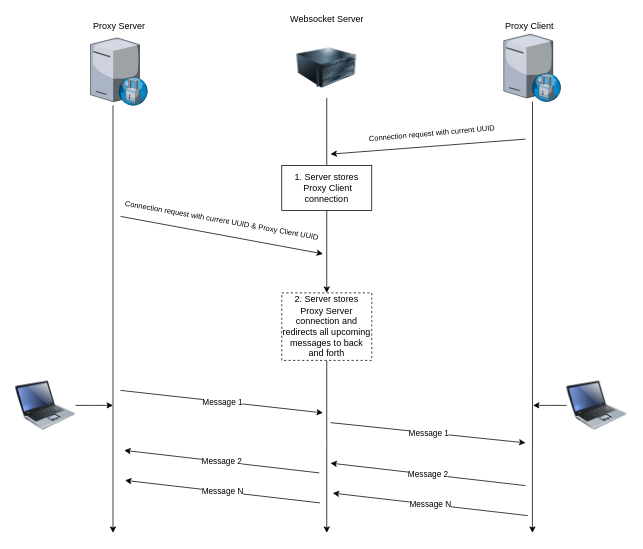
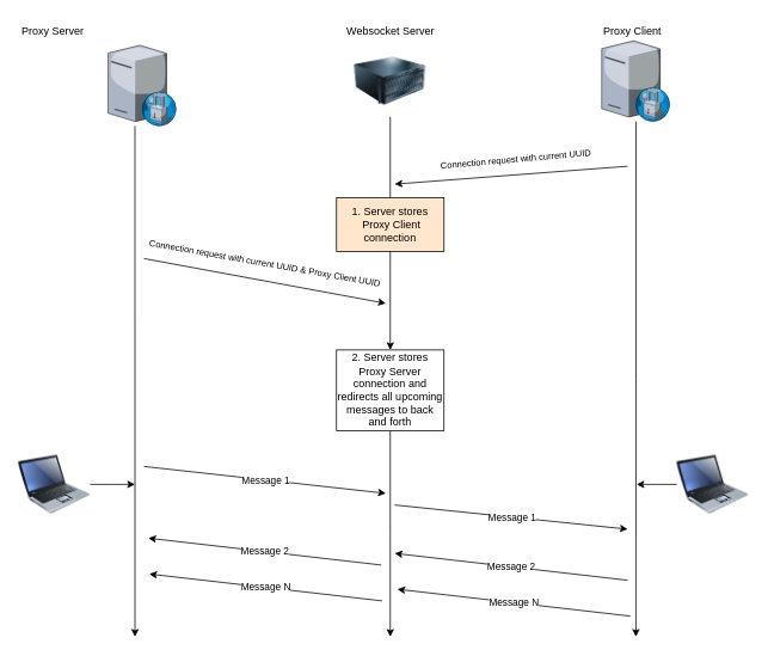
  <mxCell id="0" />
  <mxCell id="1" parent="0" />
  <mxCell id="2" style="edgeStyle=orthogonalEdgeStyle;rounded=0;orthogonalLoop=1;jettySize=auto;html=1;" edge="1" parent="1" source="18"><mxGeometry relative="1" as="geometry"><mxPoint x="435" y="710" as="targetPoint" /></mxGeometry></mxCell>
  <mxCell id="3" value="" style="image;html=1;image=img/lib/clip_art/computers/Server_128x128.png" vertex="1" parent="1"><mxGeometry x="395" y="50" width="80" height="80" as="geometry" /></mxCell>
  <mxCell id="4" style="edgeStyle=orthogonalEdgeStyle;rounded=0;orthogonalLoop=1;jettySize=auto;html=1;exitX=0.392;exitY=1;exitDx=0;exitDy=0;exitPerimeter=0;" edge="1" parent="1" source="31"><mxGeometry relative="1" as="geometry"><mxPoint x="150" y="710" as="targetPoint" /><mxPoint x="210" y="100" as="sourcePoint" /></mxGeometry></mxCell>
  <mxCell id="5" style="edgeStyle=orthogonalEdgeStyle;rounded=0;orthogonalLoop=1;jettySize=auto;html=1;" edge="1" parent="1" source="6"><mxGeometry relative="1" as="geometry"><mxPoint x="150" y="540" as="targetPoint" /></mxGeometry></mxCell>
  <mxCell id="6" value="" style="image;html=1;image=img/lib/clip_art/computers/Laptop_128x128.png" vertex="1" parent="1"><mxGeometry x="20" y="500" width="80" height="80" as="geometry" /></mxCell>
  <mxCell id="7" value="" style="endArrow=classic;html=1;rounded=0;" edge="1" parent="1"><mxGeometry width="50" height="50" relative="1" as="geometry"><mxPoint x="160" y="288" as="sourcePoint" /><mxPoint x="430" y="338" as="targetPoint" /></mxGeometry></mxCell>
  <mxCell id="8" value="&lt;font style=&quot;font-size: 10px;&quot;&gt;Connection request with current UUID &amp;amp; Proxy Client UUID&lt;/font&gt;" style="text;html=1;align=center;verticalAlign=middle;resizable=0;points=[];autosize=1;strokeColor=none;fillColor=none;rotation=10;" vertex="1" parent="1"><mxGeometry x="150" y="278" width="290" height="30" as="geometry" /></mxCell>
- <mxCell id="9" value="Proxy Server" style="text;html=1;align=center;verticalAlign=middle;resizable=0;points=[];autosize=1;strokeColor=none;fillColor=none;" vertex="1" parent="1"><mxGeometry x="113.25" y="20" width="90" height="30" as="geometry" /></mxCell>
- <mxCell id="10" value="Websocket Server" style="text;html=1;align=center;verticalAlign=middle;resizable=0;points=[];autosize=1;strokeColor=none;fillColor=none;" vertex="1" parent="1"><mxGeometry x="375" y="10" width="120" height="30" as="geometry" /></mxCell>
+ <mxCell id="9" value="Proxy Server" style="text;html=1;align=center;verticalAlign=middle;resizable=0;points=[];autosize=1;strokeColor=none;fillColor=none;" vertex="1" parent="1"><mxGeometry x="13.25" y="20" width="90" height="30" as="geometry" /></mxCell>
+ <mxCell id="10" value="Websocket Server" style="text;html=1;align=center;verticalAlign=middle;resizable=0;points=[];autosize=1;strokeColor=none;fillColor=none;" vertex="1" parent="1"><mxGeometry x="375" y="20" width="120" height="30" as="geometry" /></mxCell>
  <mxCell id="11" style="edgeStyle=orthogonalEdgeStyle;rounded=0;orthogonalLoop=1;jettySize=auto;html=1;" edge="1" parent="1" source="12"><mxGeometry relative="1" as="geometry"><mxPoint x="710" y="540" as="targetPoint" /></mxGeometry></mxCell>
  <mxCell id="12" value="" style="image;html=1;image=img/lib/clip_art/computers/Laptop_128x128.png" vertex="1" parent="1"><mxGeometry x="755" y="500" width="80" height="80" as="geometry" /></mxCell>
  <mxCell id="13" value="Proxy Client" style="text;html=1;align=center;verticalAlign=middle;resizable=0;points=[];autosize=1;strokeColor=none;fillColor=none;" vertex="1" parent="1"><mxGeometry x="660" y="20" width="90" height="30" as="geometry" /></mxCell>
  <mxCell id="14" value="&lt;font style=&quot;font-size: 10px;&quot;&gt;Connection request with current UUID&lt;/font&gt;" style="text;html=1;align=center;verticalAlign=middle;resizable=0;points=[];autosize=1;strokeColor=none;fillColor=none;rotation=-5;" vertex="1" parent="1"><mxGeometry x="480" y="162" width="190" height="30" as="geometry" /></mxCell>
  <mxCell id="15" value="" style="endArrow=classic;html=1;rounded=0;" edge="1" parent="1"><mxGeometry width="50" height="50" relative="1" as="geometry"><mxPoint x="700" y="185" as="sourcePoint" /><mxPoint x="440" y="205" as="targetPoint" /></mxGeometry></mxCell>
  <mxCell id="16" value="" style="edgeStyle=orthogonalEdgeStyle;rounded=0;orthogonalLoop=1;jettySize=auto;html=1;" edge="1" parent="1" source="3" target="18"><mxGeometry relative="1" as="geometry"><mxPoint x="435" y="710" as="targetPoint" /><mxPoint x="435" y="130" as="sourcePoint" /></mxGeometry></mxCell>
- <mxCell id="17" value="1. Server stores&lt;br&gt;&amp;nbsp;Proxy Client connection" style="rounded=0;whiteSpace=wrap;html=1;" vertex="1" parent="1"><mxGeometry x="375" y="220" width="120" height="60" as="geometry" /></mxCell>
- <mxCell id="18" value="2. Server stores Proxy Server connection and redirects all upcoming messages to back and forth" style="rounded=0;whiteSpace=wrap;html=1;dashed=1;" vertex="1" parent="1"><mxGeometry x="375" y="390" width="120" height="90" as="geometry" /></mxCell>
+ <mxCell id="17" value="1. Server stores&lt;br&gt;&amp;nbsp;Proxy Client connection" style="rounded=0;whiteSpace=wrap;html=1;fillColor=#ffe6cc;" vertex="1" parent="1"><mxGeometry x="375" y="220" width="120" height="60" as="geometry" /></mxCell>
+ <mxCell id="18" value="2. Server stores Proxy Server connection and redirects all upcoming messages to back and forth" style="rounded=0;whiteSpace=wrap;html=1;" vertex="1" parent="1"><mxGeometry x="375" y="390" width="120" height="90" as="geometry" /></mxCell>
  <mxCell id="19" value="" style="endArrow=classic;html=1;rounded=0;" edge="1" parent="1"><mxGeometry relative="1" as="geometry"><mxPoint x="160" y="520" as="sourcePoint" /><mxPoint x="430" y="550" as="targetPoint" /></mxGeometry></mxCell>
  <mxCell id="20" value="Message 1" style="edgeLabel;resizable=0;html=1;align=center;verticalAlign=middle;" connectable="0" vertex="1" parent="19"><mxGeometry relative="1" as="geometry" /></mxCell>
  <mxCell id="21" value="" style="endArrow=classic;html=1;rounded=0;" edge="1" parent="1"><mxGeometry relative="1" as="geometry"><mxPoint x="440" y="563" as="sourcePoint" /><mxPoint x="700" y="590" as="targetPoint" /></mxGeometry></mxCell>
  <mxCell id="22" value="Message 1" style="edgeLabel;resizable=0;html=1;align=center;verticalAlign=middle;" connectable="0" vertex="1" parent="21"><mxGeometry relative="1" as="geometry" /></mxCell>
  <mxCell id="23" value="" style="endArrow=classic;html=1;rounded=0;" edge="1" parent="1"><mxGeometry relative="1" as="geometry"><mxPoint x="700" y="647" as="sourcePoint" /><mxPoint x="440" y="617" as="targetPoint" /></mxGeometry></mxCell>
  <mxCell id="24" value="Message 2" style="edgeLabel;resizable=0;html=1;align=center;verticalAlign=middle;" connectable="0" vertex="1" parent="23"><mxGeometry relative="1" as="geometry" /></mxCell>
  <mxCell id="25" value="" style="endArrow=classic;html=1;rounded=0;" edge="1" parent="1"><mxGeometry relative="1" as="geometry"><mxPoint x="425" y="630" as="sourcePoint" /><mxPoint x="165" y="600" as="targetPoint" /></mxGeometry></mxCell>
  <mxCell id="26" value="Message 2" style="edgeLabel;resizable=0;html=1;align=center;verticalAlign=middle;" connectable="0" vertex="1" parent="25"><mxGeometry relative="1" as="geometry" /></mxCell>
  <mxCell id="27" value="" style="endArrow=classic;html=1;rounded=0;" edge="1" parent="1"><mxGeometry relative="1" as="geometry"><mxPoint x="426" y="670" as="sourcePoint" /><mxPoint x="166" y="640" as="targetPoint" /></mxGeometry></mxCell>
  <mxCell id="28" value="Message N" style="edgeLabel;resizable=0;html=1;align=center;verticalAlign=middle;" connectable="0" vertex="1" parent="27"><mxGeometry relative="1" as="geometry" /></mxCell>
  <mxCell id="29" value="" style="endArrow=classic;html=1;rounded=0;" edge="1" parent="1"><mxGeometry relative="1" as="geometry"><mxPoint x="703" y="687" as="sourcePoint" /><mxPoint x="443" y="657" as="targetPoint" /></mxGeometry></mxCell>
  <mxCell id="30" value="Message N" style="edgeLabel;resizable=0;html=1;align=center;verticalAlign=middle;" connectable="0" vertex="1" parent="29"><mxGeometry relative="1" as="geometry" /></mxCell>
  <mxCell id="31" value="" style="verticalLabelPosition=bottom;sketch=0;aspect=fixed;html=1;verticalAlign=top;strokeColor=none;align=center;outlineConnect=0;shape=mxgraph.citrix.proxy_server;" vertex="1" parent="1"><mxGeometry x="120" y="50" width="76.5" height="90" as="geometry" /></mxCell>
  <mxCell id="32" style="edgeStyle=orthogonalEdgeStyle;rounded=0;orthogonalLoop=1;jettySize=auto;html=1;" edge="1" parent="1" source="33"><mxGeometry relative="1" as="geometry"><mxPoint x="709.25" y="710" as="targetPoint" /></mxGeometry></mxCell>
  <mxCell id="33" value="" style="verticalLabelPosition=bottom;sketch=0;aspect=fixed;html=1;verticalAlign=top;strokeColor=none;align=center;outlineConnect=0;shape=mxgraph.citrix.proxy_server;" vertex="1" parent="1"><mxGeometry x="671" y="45" width="76.5" height="90" as="geometry" /></mxCell>
